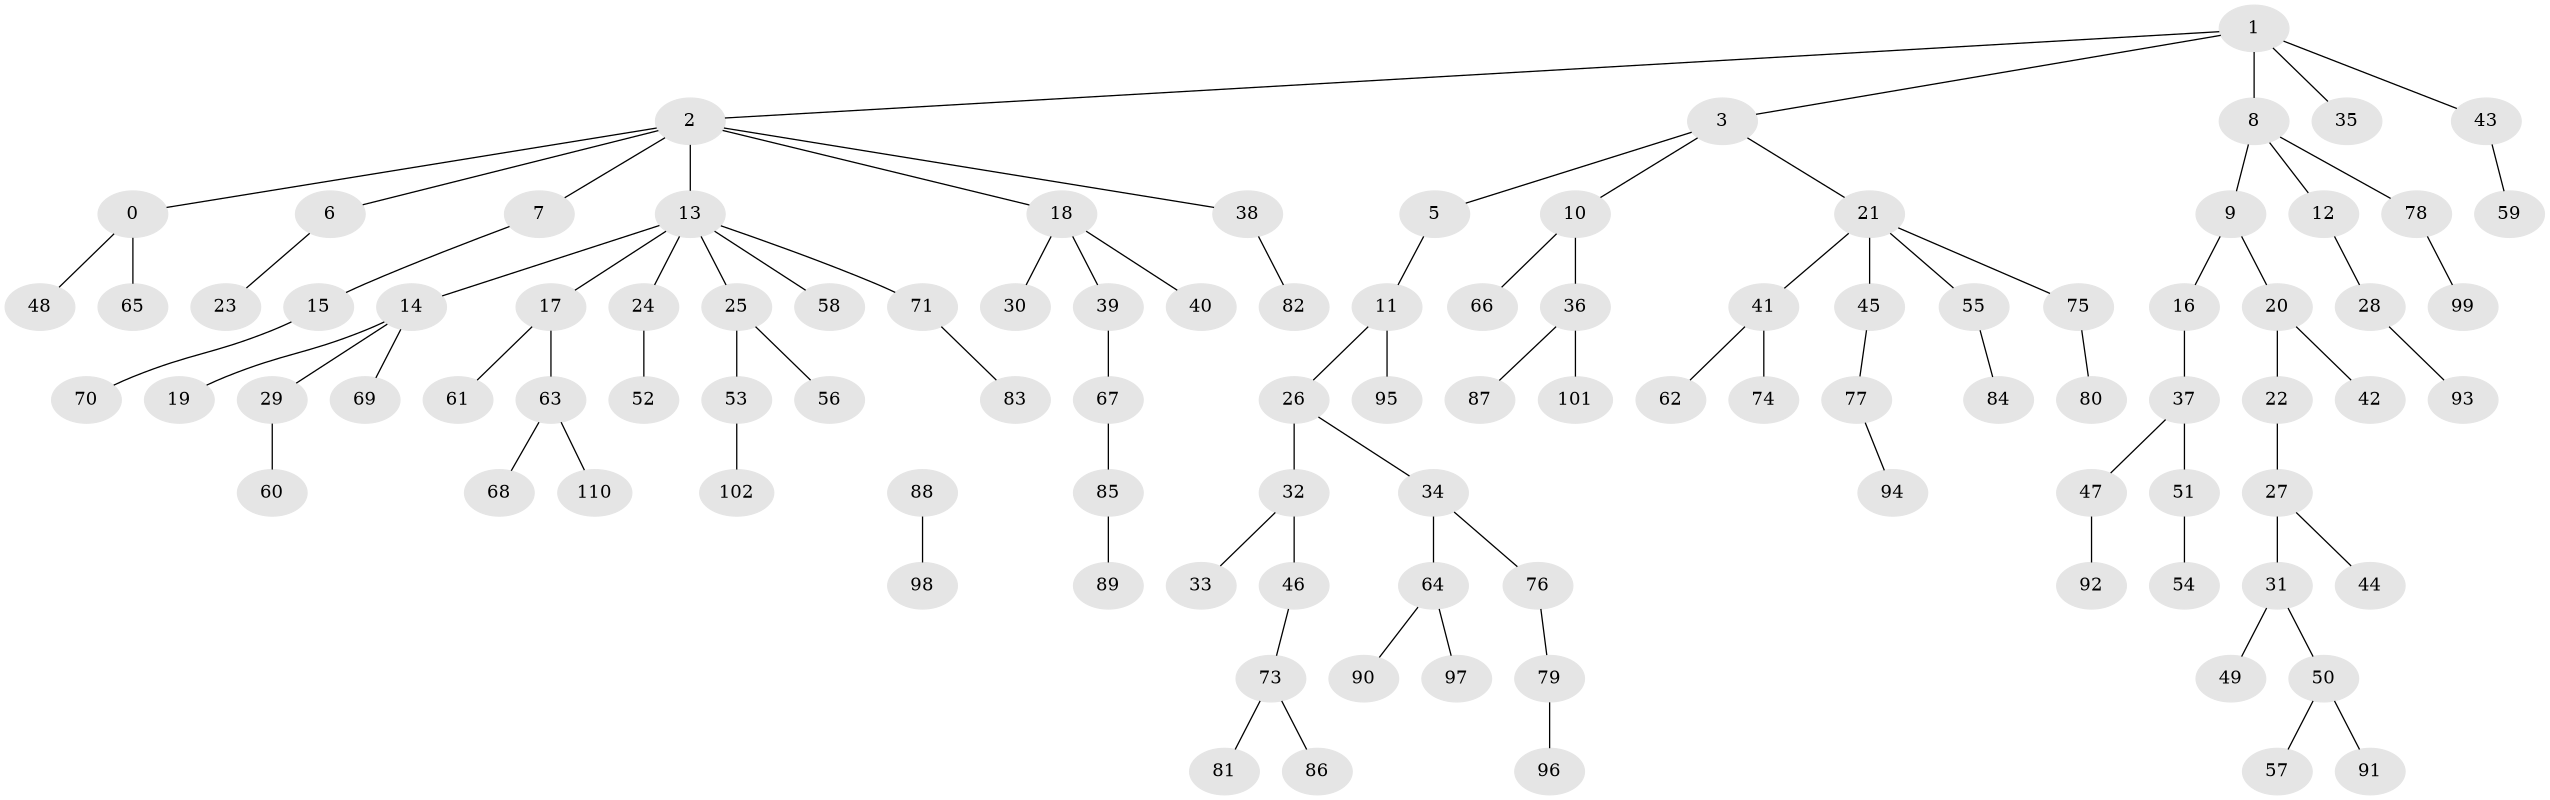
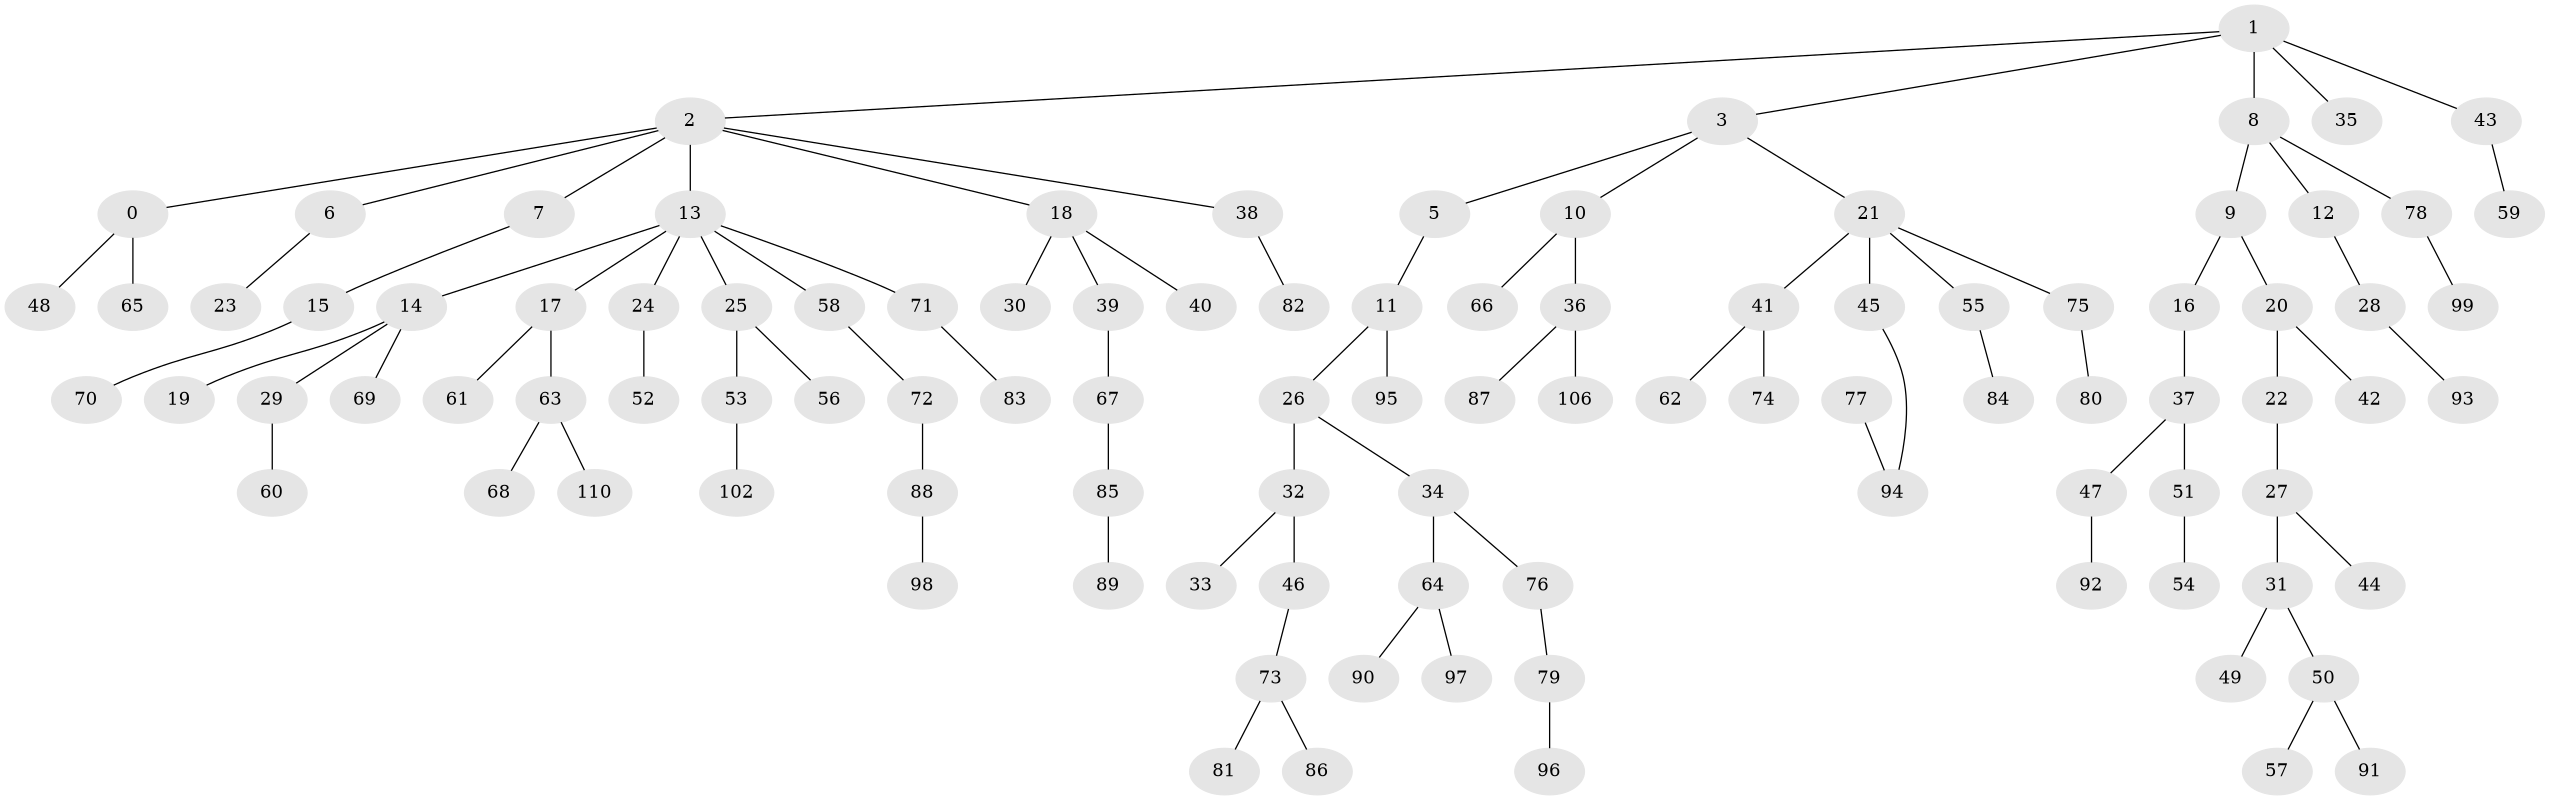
  graph {
    node [color=gray90 style=filled]
    1
    2
    3
    8
    35
    43
    n7 [label=0]
    6
    7
    13
    18
    38
    5
    10
    21
    9
    12
    78
    59
    48
    65
    23
    15
    14
    17
    24
    25
    58
    71
    30
    39
    40
    82
    11
    66
    36
    41
    45
    55
    75
    26
    95
    70
    16
    20
    28
    99
    37
    22
    42
    87
-   101
+   101 [label=106]
    32
    34
    93
    19
    29
    69
    61
    63
    52
    53
    56
+   72
    83
    60
    47
    51
    68
    n70 [label=110]
    67
    27
    62
    74
    77
    84
    80
    31
    44
    102
    33
    46
    64
    76
    49
    50
    57
    91
    73
    90
    97
    79
    92
    54
    85
    94
    81
    86
    88
    89
    98
    96
    1 -- 2
    1 -- 3
    1 -- 8
    1 -- 35
    1 -- 43
    2 -- n7
    2 -- 6
    2 -- 7
    2 -- 13
    2 -- 18
    2 -- 38
    3 -- 5
    3 -- 10
    3 -- 21
    8 -- 9
    8 -- 12
    8 -- 78
    43 -- 59
    n7 -- 48
    n7 -- 65
    6 -- 23
    7 -- 15
    13 -- 14
    13 -- 17
    13 -- 24
    13 -- 25
    13 -- 58
    13 -- 71
    18 -- 30
    18 -- 39
    18 -- 40
    38 -- 82
    5 -- 11
    10 -- 66
    10 -- 36
    21 -- 41
    21 -- 45
    21 -- 55
    21 -- 75
    9 -- 16
    9 -- 20
    12 -- 28
    78 -- 99
    15 -- 70
    14 -- 19
    14 -- 29
    14 -- 69
    17 -- 61
    17 -- 63
    24 -- 52
    25 -- 53
    25 -- 56
+   58 -- 72
    71 -- 83
    39 -- 67
    11 -- 26
    11 -- 95
    36 -- 87
    36 -- 101
    41 -- 62
    41 -- 74
-   45 -- 77
+   45 -- 94
    55 -- 84
    75 -- 80
    26 -- 32
    26 -- 34
    16 -- 37
    20 -- 22
    20 -- 42
    28 -- 93
    37 -- 47
    37 -- 51
    22 -- 27
    32 -- 33
    32 -- 46
    34 -- 64
    34 -- 76
    29 -- 60
    63 -- 68
    63 -- n70
    53 -- 102
+   72 -- 88
    47 -- 92
    51 -- 54
    67 -- 85
    27 -- 31
    27 -- 44
    77 -- 94
    31 -- 49
    31 -- 50
    46 -- 73
    64 -- 90
    64 -- 97
    76 -- 79
    50 -- 57
    50 -- 91
    73 -- 81
    73 -- 86
    79 -- 96
    85 -- 89
    88 -- 98
  }
